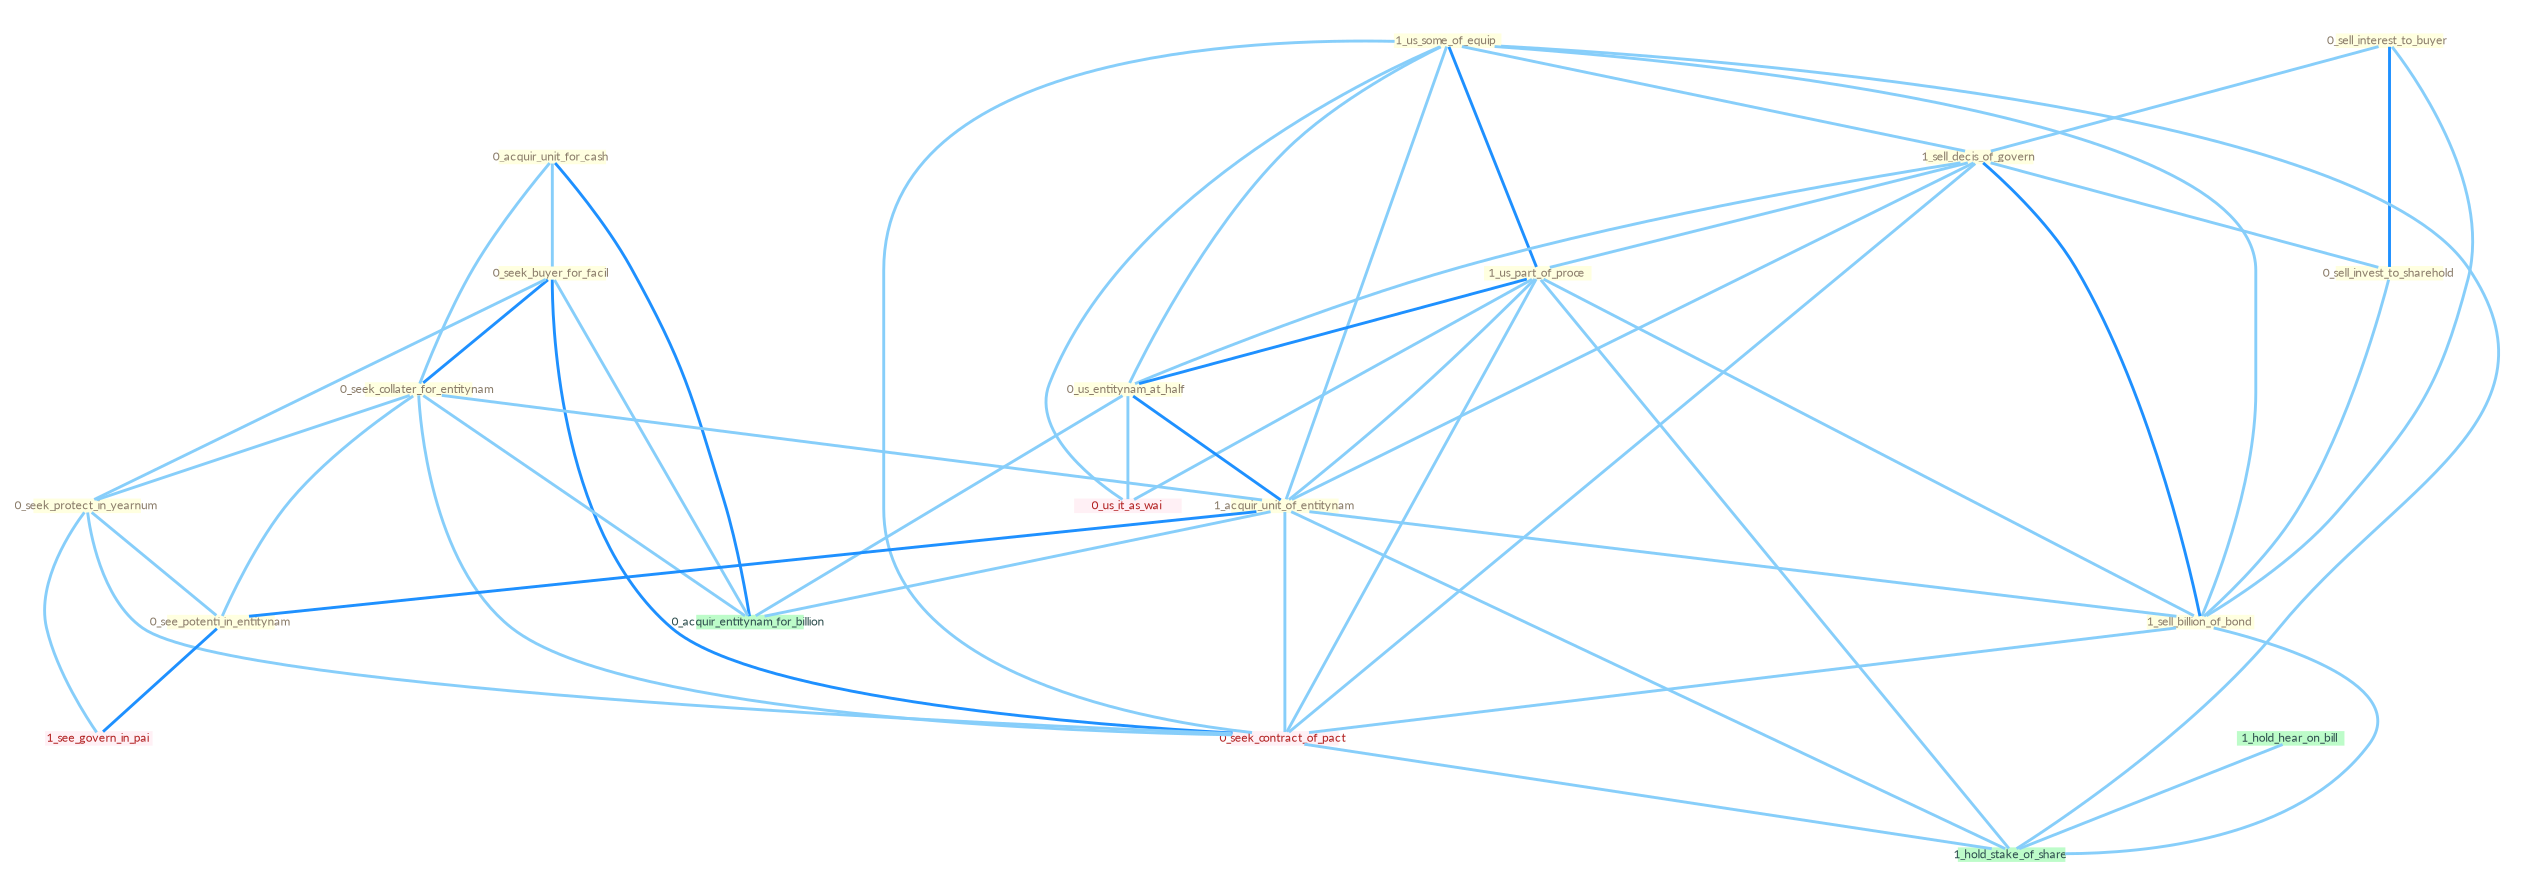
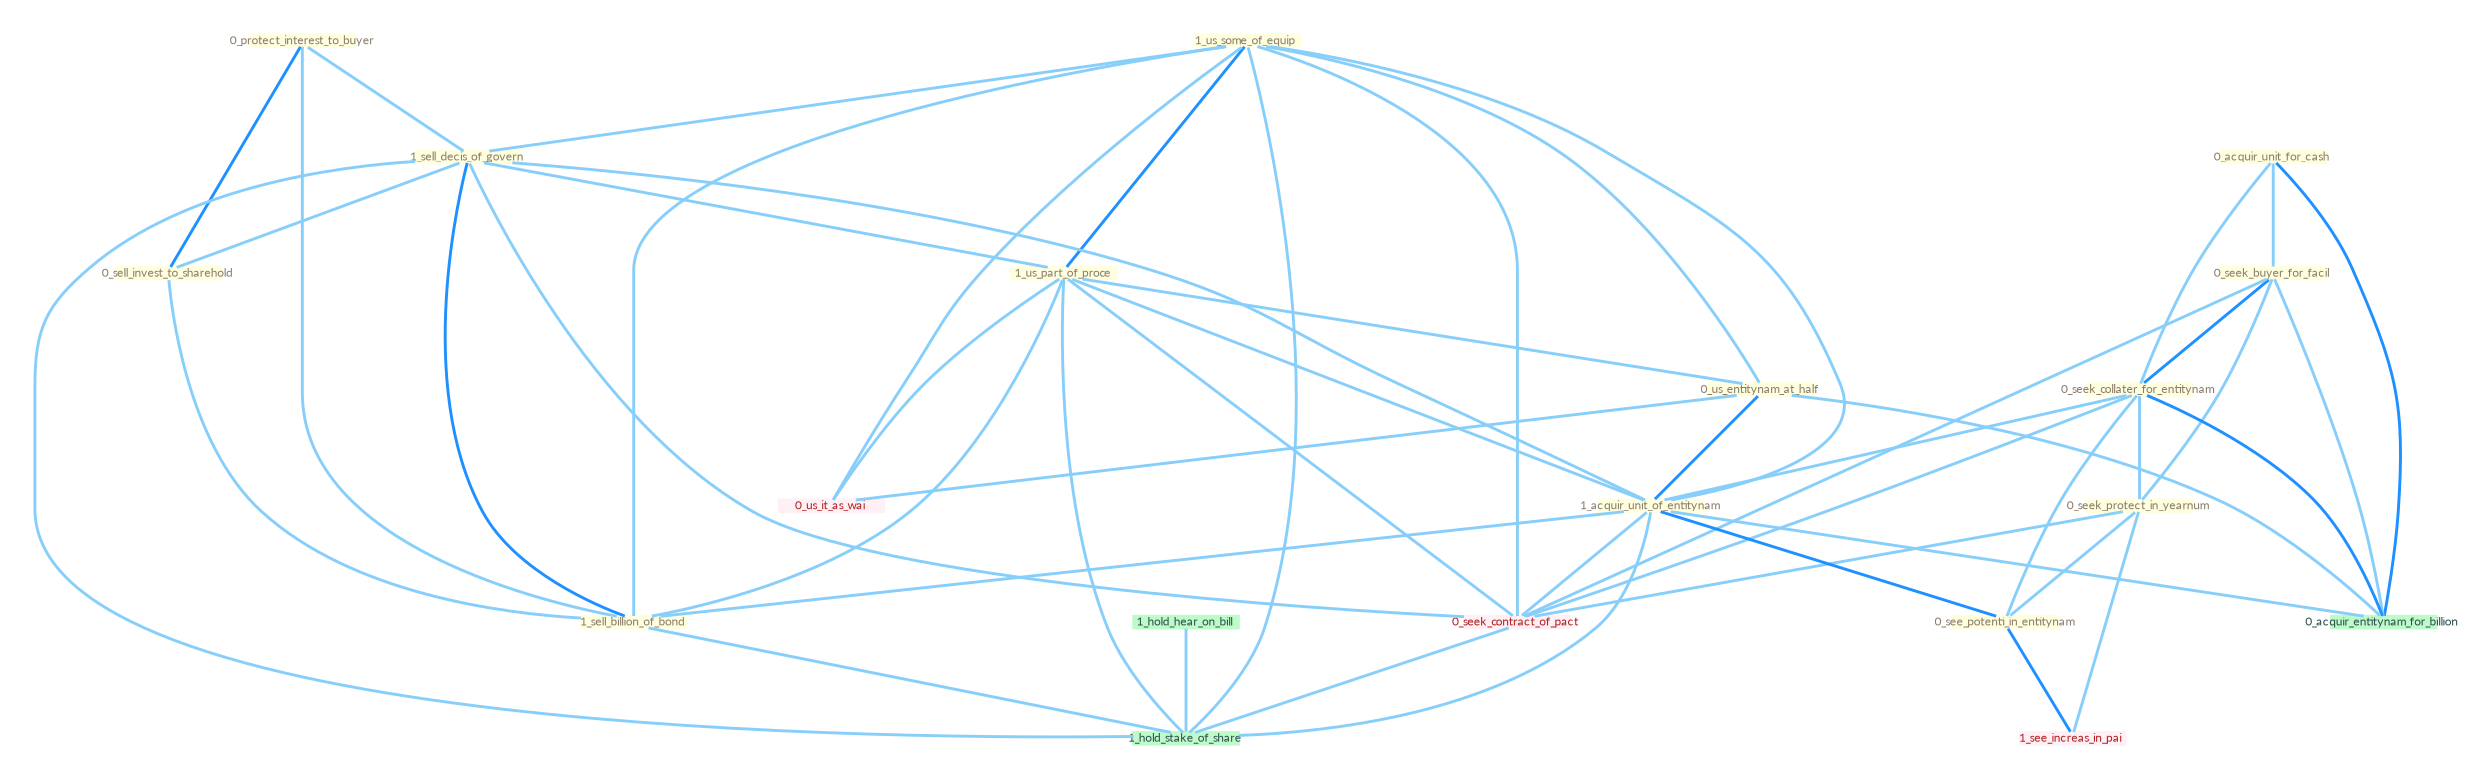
  graph {
    fontname=Lato
    node [color="#ffffe0" fixedsize=true fontcolor="#8b7d6b" fontname=Lato fontsize=4 shape=polygon style=filled]
    edge [color="#87cefa" fontname=Lato w=1]
-   "0_sell_interest_to_buyer " [height=.06 width=.5]
+   "0_sell_interest_to_buyer " [height=.06 width=.5 label="0_protect_interest_to_buyer"]
    "1_us_some_of_equip " [height=.06 width=.5]
    "0_acquir_unit_for_cash " [height=.06 width=.5]
    "0_seek_buyer_for_facil " [height=.06 width=.5]
    "1_sell_decis_of_govern " [height=.06 width=.5]
    "0_seek_collater_for_entitynam " [height=.06 width=.5]
    "1_us_part_of_proce " [height=.06 width=.5]
    "0_us_entitynam_at_half " [height=.06 width=.5]
    "0_seek_protect_in_yearnum " [height=.06 width=.5]
    "1_acquir_unit_of_entitynam " [height=.06 width=.5]
    "0_see_potenti_in_entitynam " [height=.06 width=.5]
    "0_sell_invest_to_sharehold " [height=.06 width=.5]
    "1_sell_billion_of_bond " [height=.06 width=.5]
    "0_seek_contract_of_pact " [color="#fff0f5" fontcolor="#b22222" height=.06 width=.5]
    "0_us_it_as_wai " [color="#fff0f5" fontcolor="#b22222" height=.06 width=.5]
-   "1_see_increas_in_pai " [color="#fff0f5" fontcolor="#b22222" height=.06 width=.5 label="1_see_govern_in_pai"]
+   "1_see_increas_in_pai " [color="#fff0f5" fontcolor="#b22222" height=.06 width=.5]
    "1_hold_stake_of_share " [color="#BDFCC9" fontcolor="#2f4f4f" height=.06 width=.5]
    "0_acquir_entitynam_for_billion " [color="#BDFCC9" fontcolor="#2f4f4f" height=.06 width=.5]
    "1_hold_hear_on_bill " [color="#BDFCC9" fontcolor="#2f4f4f" height=.06 width=.5]
    subgraph sub_1 {
      "0_sell_interest_to_buyer "
      "1_us_some_of_equip "
      "0_acquir_unit_for_cash "
      "0_seek_buyer_for_facil "
      "1_sell_decis_of_govern "
      "0_seek_collater_for_entitynam "
      "1_us_part_of_proce "
      "0_us_entitynam_at_half "
      "0_seek_protect_in_yearnum "
      "1_acquir_unit_of_entitynam "
      "0_see_potenti_in_entitynam "
      "0_sell_invest_to_sharehold "
      "1_sell_billion_of_bond "
    }
    subgraph sub_2 {
      "0_seek_contract_of_pact "
      "0_us_it_as_wai "
      "1_see_increas_in_pai "
    }
    "0_sell_interest_to_buyer " -- "1_sell_decis_of_govern "
    "0_sell_interest_to_buyer " -- "0_sell_invest_to_sharehold " [color="#1e90ff" w=2]
    "0_sell_interest_to_buyer " -- "1_sell_billion_of_bond "
    "1_us_some_of_equip " -- "1_sell_decis_of_govern "
    "1_us_some_of_equip " -- "1_us_part_of_proce " [color="#1e90ff" w=2]
    "1_us_some_of_equip " -- "0_us_entitynam_at_half "
    "1_us_some_of_equip " -- "1_acquir_unit_of_entitynam "
    "1_us_some_of_equip " -- "1_sell_billion_of_bond "
    "1_us_some_of_equip " -- "0_seek_contract_of_pact "
    "1_us_some_of_equip " -- "0_us_it_as_wai "
    "1_us_some_of_equip " -- "1_hold_stake_of_share "
    "0_acquir_unit_for_cash " -- "0_seek_buyer_for_facil "
    "0_acquir_unit_for_cash " -- "0_seek_collater_for_entitynam "
    "0_acquir_unit_for_cash " -- "0_acquir_entitynam_for_billion " [color="#1e90ff" w=2]
    "0_seek_buyer_for_facil " -- "0_seek_collater_for_entitynam " [color="#1e90ff" w=2]
    "0_seek_buyer_for_facil " -- "0_seek_protect_in_yearnum "
-   "0_seek_buyer_for_facil " -- "0_seek_contract_of_pact " [color="#1e90ff"]
+   "0_seek_buyer_for_facil " -- "0_seek_contract_of_pact "
    "0_seek_buyer_for_facil " -- "0_acquir_entitynam_for_billion "
    "1_sell_decis_of_govern " -- "1_us_part_of_proce "
    "1_sell_decis_of_govern " -- "1_acquir_unit_of_entitynam "
    "1_sell_decis_of_govern " -- "0_sell_invest_to_sharehold "
    "1_sell_decis_of_govern " -- "1_sell_billion_of_bond " [color="#1e90ff" w=2]
    "1_sell_decis_of_govern " -- "0_seek_contract_of_pact "
-   "1_sell_decis_of_govern " -- "0_us_entitynam_at_half "
+   "1_sell_decis_of_govern " -- "1_hold_stake_of_share "
    "0_seek_collater_for_entitynam " -- "0_seek_protect_in_yearnum "
    "0_seek_collater_for_entitynam " -- "1_acquir_unit_of_entitynam "
    "0_seek_collater_for_entitynam " -- "0_see_potenti_in_entitynam "
    "0_seek_collater_for_entitynam " -- "0_seek_contract_of_pact "
-   "0_seek_collater_for_entitynam " -- "0_acquir_entitynam_for_billion "
-   "1_us_part_of_proce " -- "0_us_entitynam_at_half " [color="#1e90ff"]
+   "0_seek_collater_for_entitynam " -- "0_acquir_entitynam_for_billion " [color="#1e90ff"]
+   "1_us_part_of_proce " -- "0_us_entitynam_at_half "
    "1_us_part_of_proce " -- "1_acquir_unit_of_entitynam "
    "1_us_part_of_proce " -- "1_sell_billion_of_bond "
    "1_us_part_of_proce " -- "0_seek_contract_of_pact "
    "1_us_part_of_proce " -- "0_us_it_as_wai "
    "1_us_part_of_proce " -- "1_hold_stake_of_share "
    "0_us_entitynam_at_half " -- "1_acquir_unit_of_entitynam " [color="#1e90ff" w=2]
    "0_us_entitynam_at_half " -- "0_us_it_as_wai "
    "0_us_entitynam_at_half " -- "0_acquir_entitynam_for_billion "
    "0_seek_protect_in_yearnum " -- "0_see_potenti_in_entitynam "
    "0_seek_protect_in_yearnum " -- "0_seek_contract_of_pact "
    "0_seek_protect_in_yearnum " -- "1_see_increas_in_pai "
    "1_acquir_unit_of_entitynam " -- "0_see_potenti_in_entitynam " [color="#1e90ff"]
    "1_acquir_unit_of_entitynam " -- "1_sell_billion_of_bond "
    "1_acquir_unit_of_entitynam " -- "0_seek_contract_of_pact "
    "1_acquir_unit_of_entitynam " -- "1_hold_stake_of_share "
    "1_acquir_unit_of_entitynam " -- "0_acquir_entitynam_for_billion "
    "0_see_potenti_in_entitynam " -- "1_see_increas_in_pai " [color="#1e90ff" w=2]
    "0_sell_invest_to_sharehold " -- "1_sell_billion_of_bond "
-   "1_sell_billion_of_bond " -- "0_seek_contract_of_pact "
    "1_sell_billion_of_bond " -- "1_hold_stake_of_share "
    "0_seek_contract_of_pact " -- "1_hold_stake_of_share "
    "1_hold_hear_on_bill " -- "1_hold_stake_of_share "
  }
